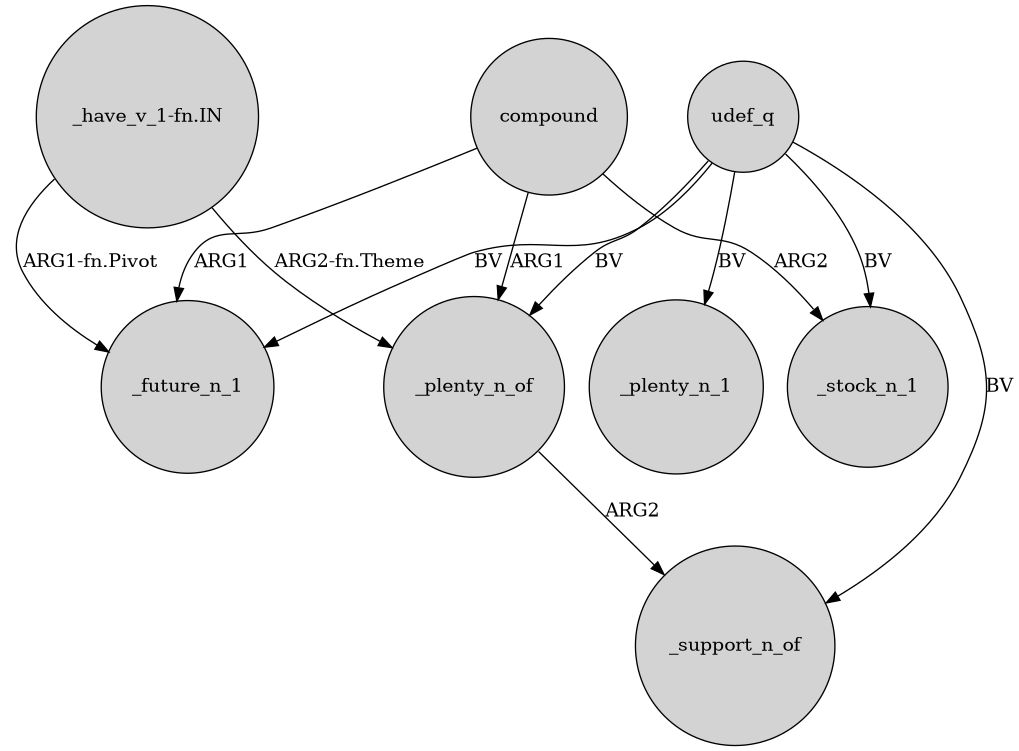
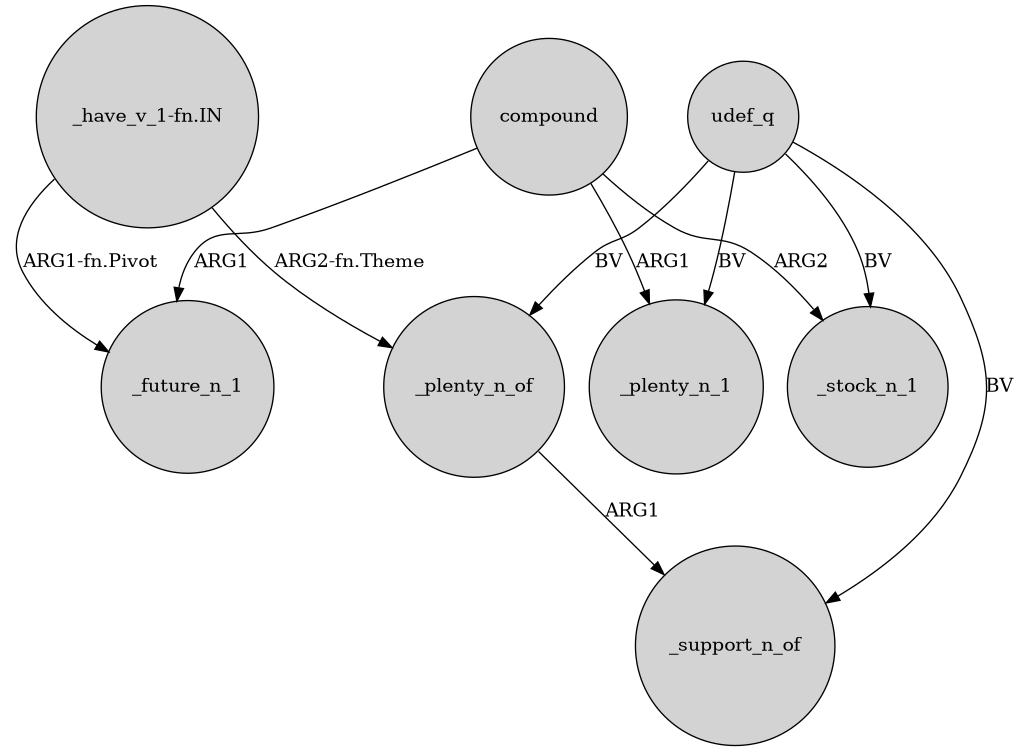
  digraph {
    node [shape=circle style=filled]
    "_have_v_1-fn.IN"
    _plenty_n_of
    _future_n_1
    _support_n_of
    udef_q
    _stock_n_1
    n7 [label=_plenty_n_1]
    compound
    "_have_v_1-fn.IN" -> _plenty_n_of [label="ARG2-fn.Theme"]
    "_have_v_1-fn.IN" -> _future_n_1 [label="ARG1-fn.Pivot"]
-   _plenty_n_of -> _support_n_of [label=ARG2]
+   _plenty_n_of -> _support_n_of [label=ARG1]
    udef_q -> _plenty_n_of [label=BV]
-   udef_q -> _future_n_1 [label=BV]
    udef_q -> _support_n_of [label=BV]
    udef_q -> _stock_n_1 [label=BV]
    udef_q -> n7 [label=BV]
    compound -> _future_n_1 [label=ARG1]
    compound -> _stock_n_1 [label=ARG2]
-   compound -> _plenty_n_of [label=ARG1]
+   compound -> n7 [label=ARG1]
  }
